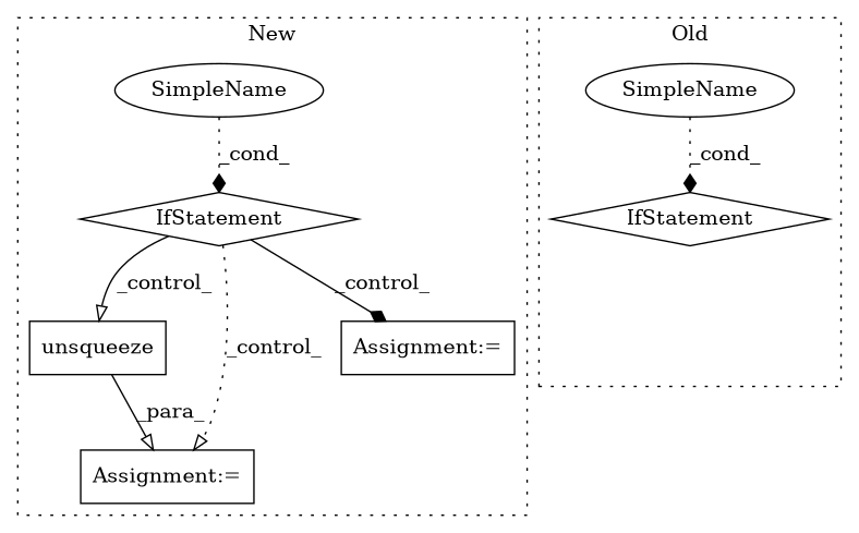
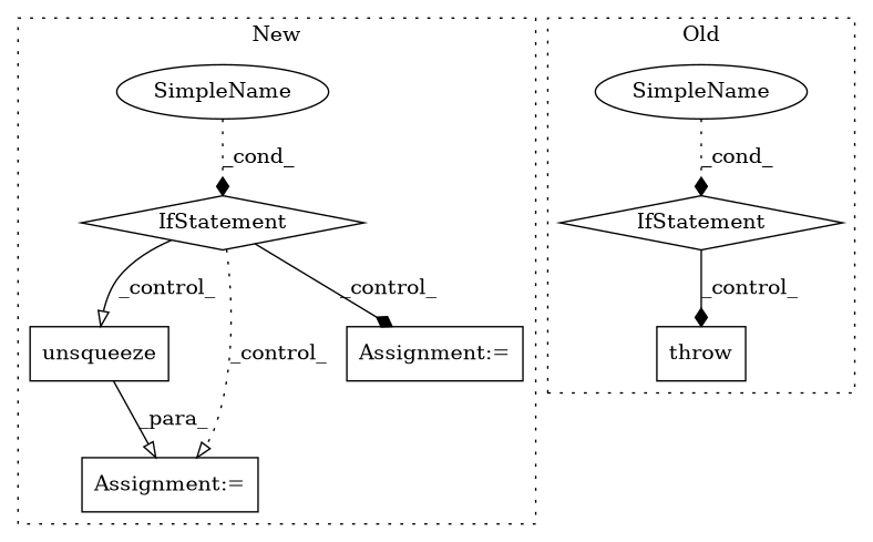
  digraph {
    node [a=7 shape=box]
    edge [style=solid arrowhead=diamond]
    n1 [a=32 l="10,1" label=unsqueeze s="2286,2297"]
    n2 [l=1 label="Assignment:=" s=2281]
    n3 [a=42 label=SimpleName shape=ellipse]
    n4 [l=1 label="Assignment:=" s=2431]
    n5 [a=25 l="4,2" label=IfStatement s="2156,2171" shape=diamond]
+   n6 [a=53 l=6 label=throw s=1928]
    n7 [a=25 l="4,2" label=IfStatement s="1903,1918" shape=diamond]
    n8 [a=42 label=SimpleName shape=ellipse]
    subgraph cluster_1 {
      label=New
      style=dotted
      n1
      n2
      n3
      n4
      n5
    }
    subgraph cluster_2 {
      label=Old
      style=dotted
+     n6
      n7
      n8
    }
    n1 -> n2 [label=_para_ arrowhead=onormal]
    n3 -> n5 [label=_cond_ style=dotted]
    n5 -> n1 [label=_control_ arrowhead=onormal]
    n5 -> n2 [label=_control_ style=dotted arrowhead=onormal]
    n5 -> n4 [label=_control_]
+   n7 -> n6 [label=_control_]
    n8 -> n7 [label=_cond_ style=dotted]
  }
